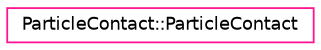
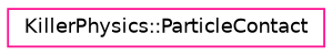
  digraph {
    rankdir=LR
-   n1 [color=deeppink fillcolor=white fontname=Helvetica fontsize=10 height=0.2 label="ParticleContact::ParticleContact" shape=record style=filled width=0.4]
+   n1 [color=deeppink fillcolor=white fontname=Helvetica fontsize=10 height=0.2 label="KillerPhysics::ParticleContact" shape=record style=filled width=0.4]
  }
